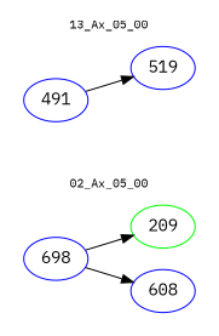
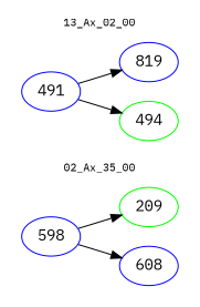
  digraph {
    fontname="IBM Plex Mono"
    rankdir=LR
    node [color=blue fontname="IBM Plex Mono"]
    edge [color=black fontname="IBM Plex Mono"]
-   n1 [label=698]
+   n1 [label=598]
    n2 [label=608]
    n3 [color=green label=209]
    n4 [label=491]
-   n6 [label=519]
+   n5 [color=green label=494]
+   n6 [label=819]
    subgraph cluster_1 {
      color=white
      fontsize=10
-     label="02_Ax_05_00"
+     label="02_Ax_35_00"
      n1
      n2
      n3
    }
    subgraph cluster_2 {
      color=white
      fontsize=10
-     label="13_Ax_05_00"
+     label="13_Ax_02_00"
      n4
+     n5
      n6
    }
    n1 -> n2
    n1 -> n3
+   n4 -> n5
    n4 -> n6
  }
